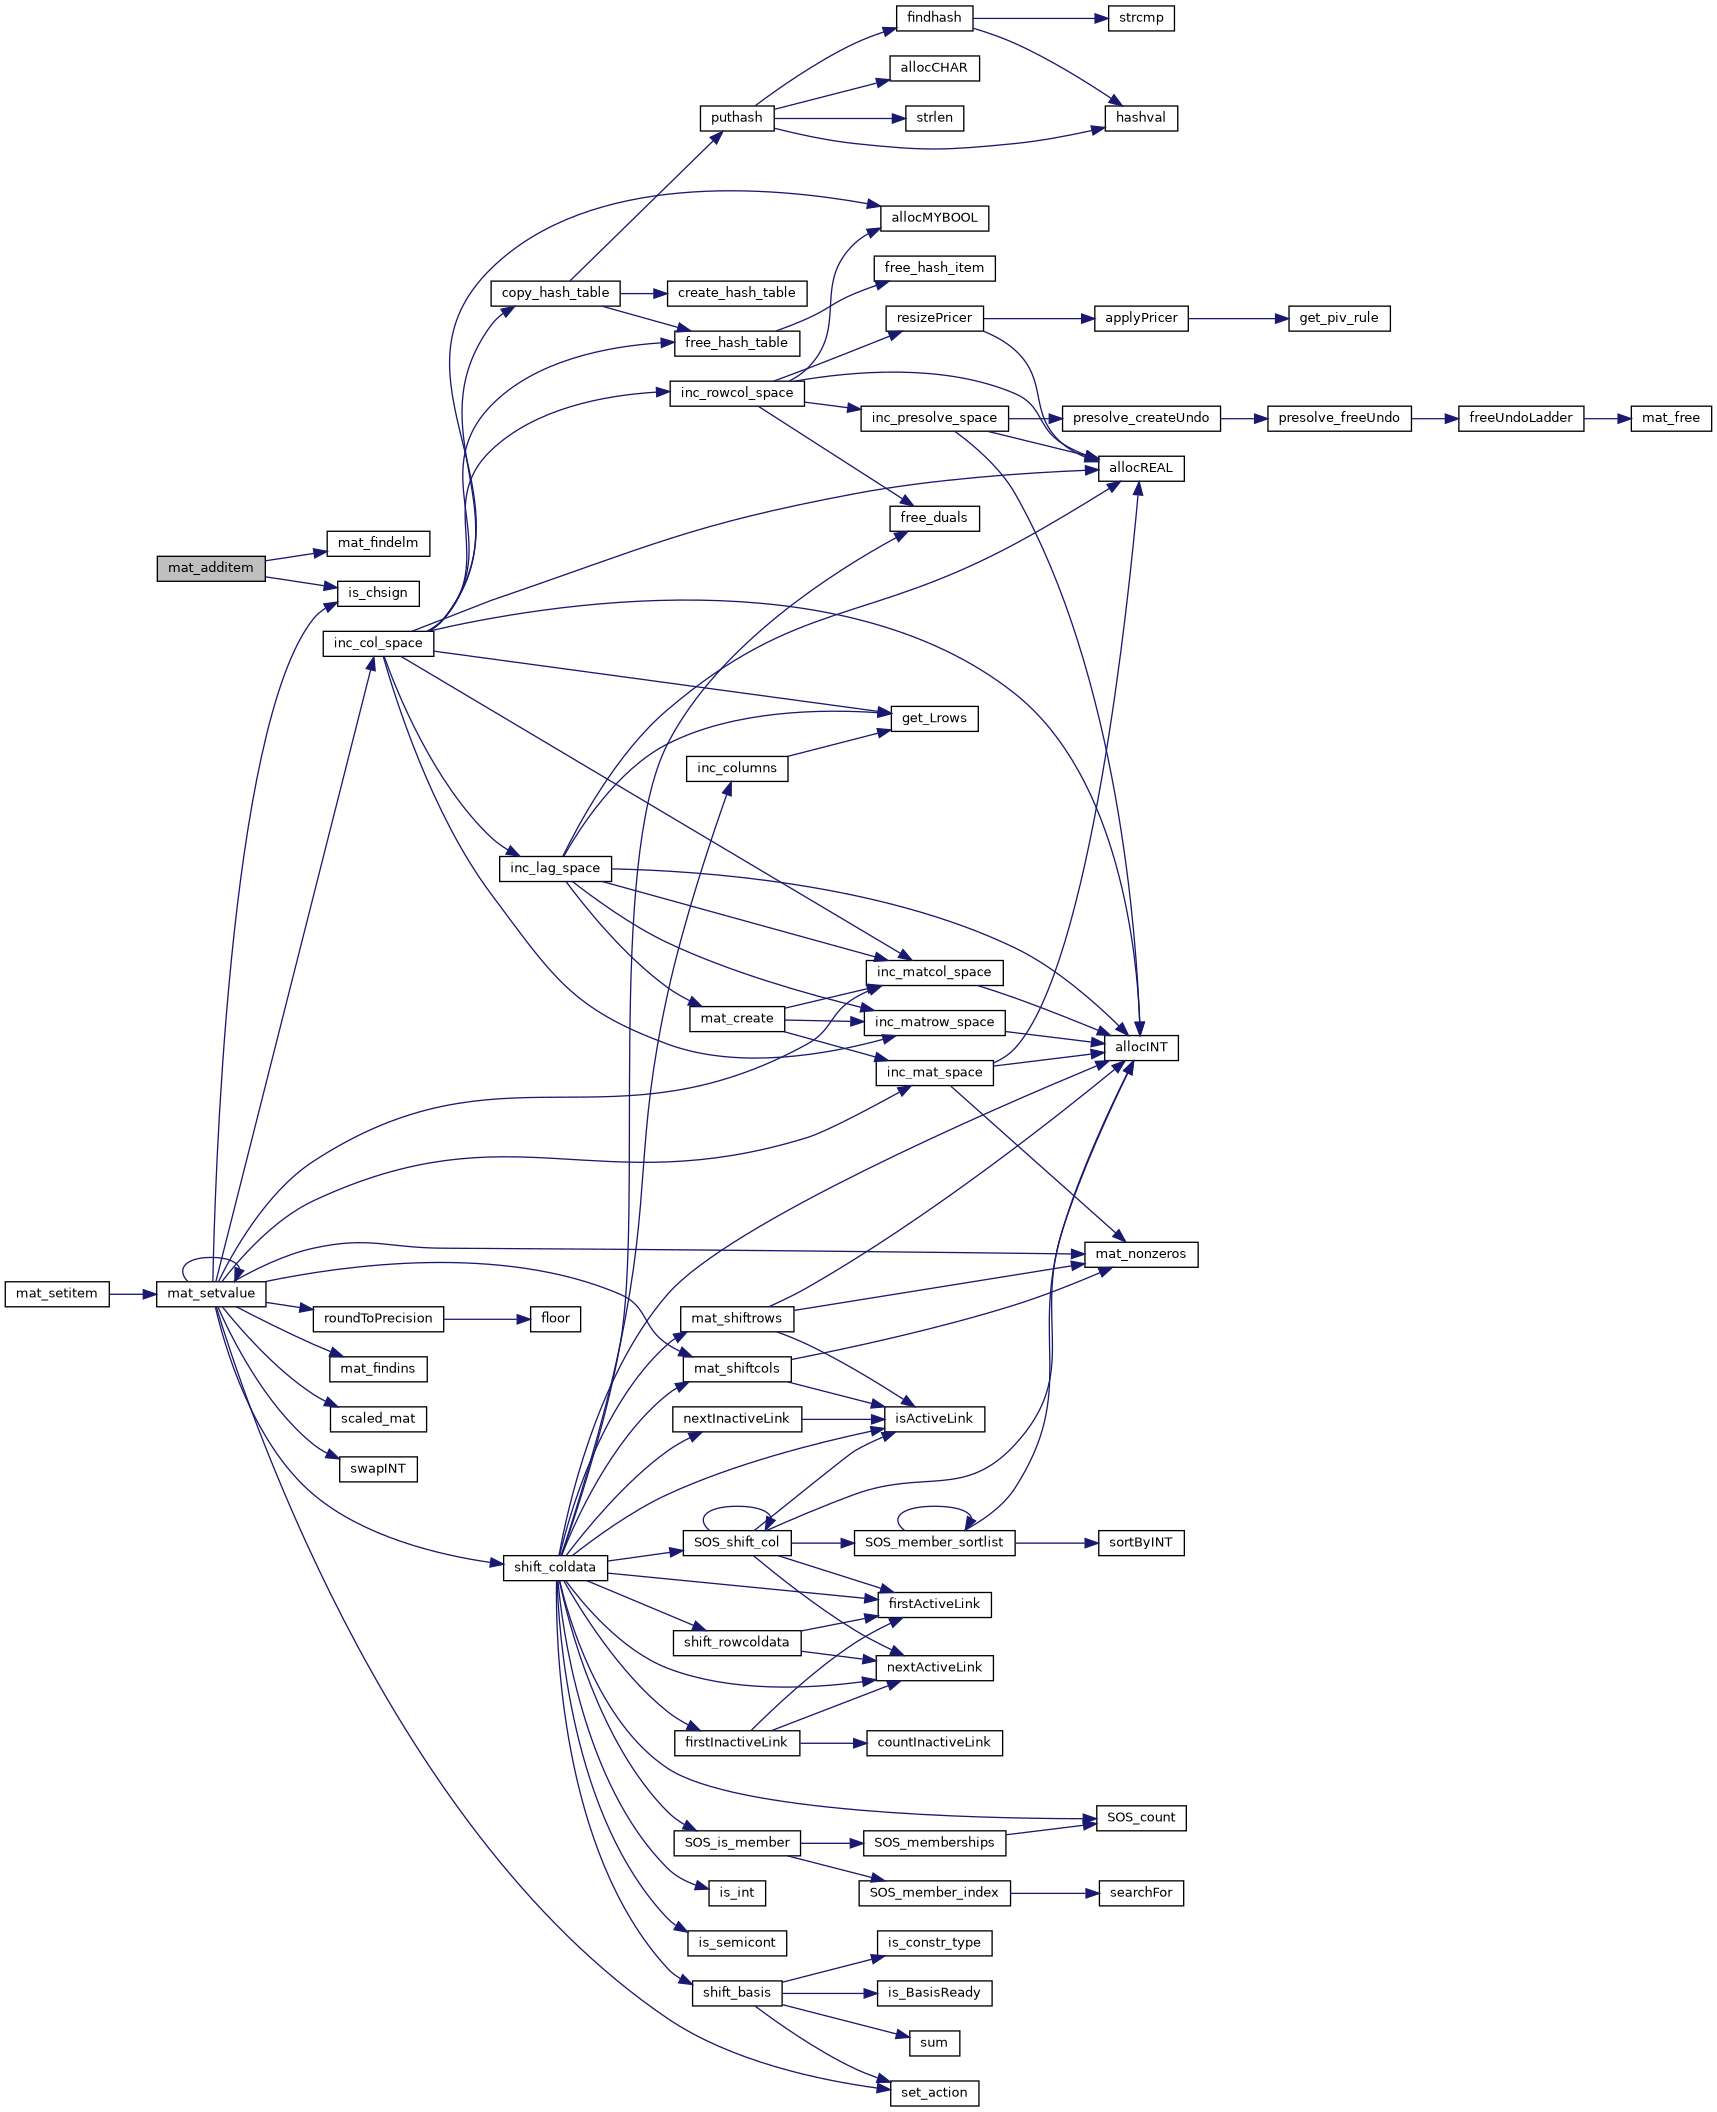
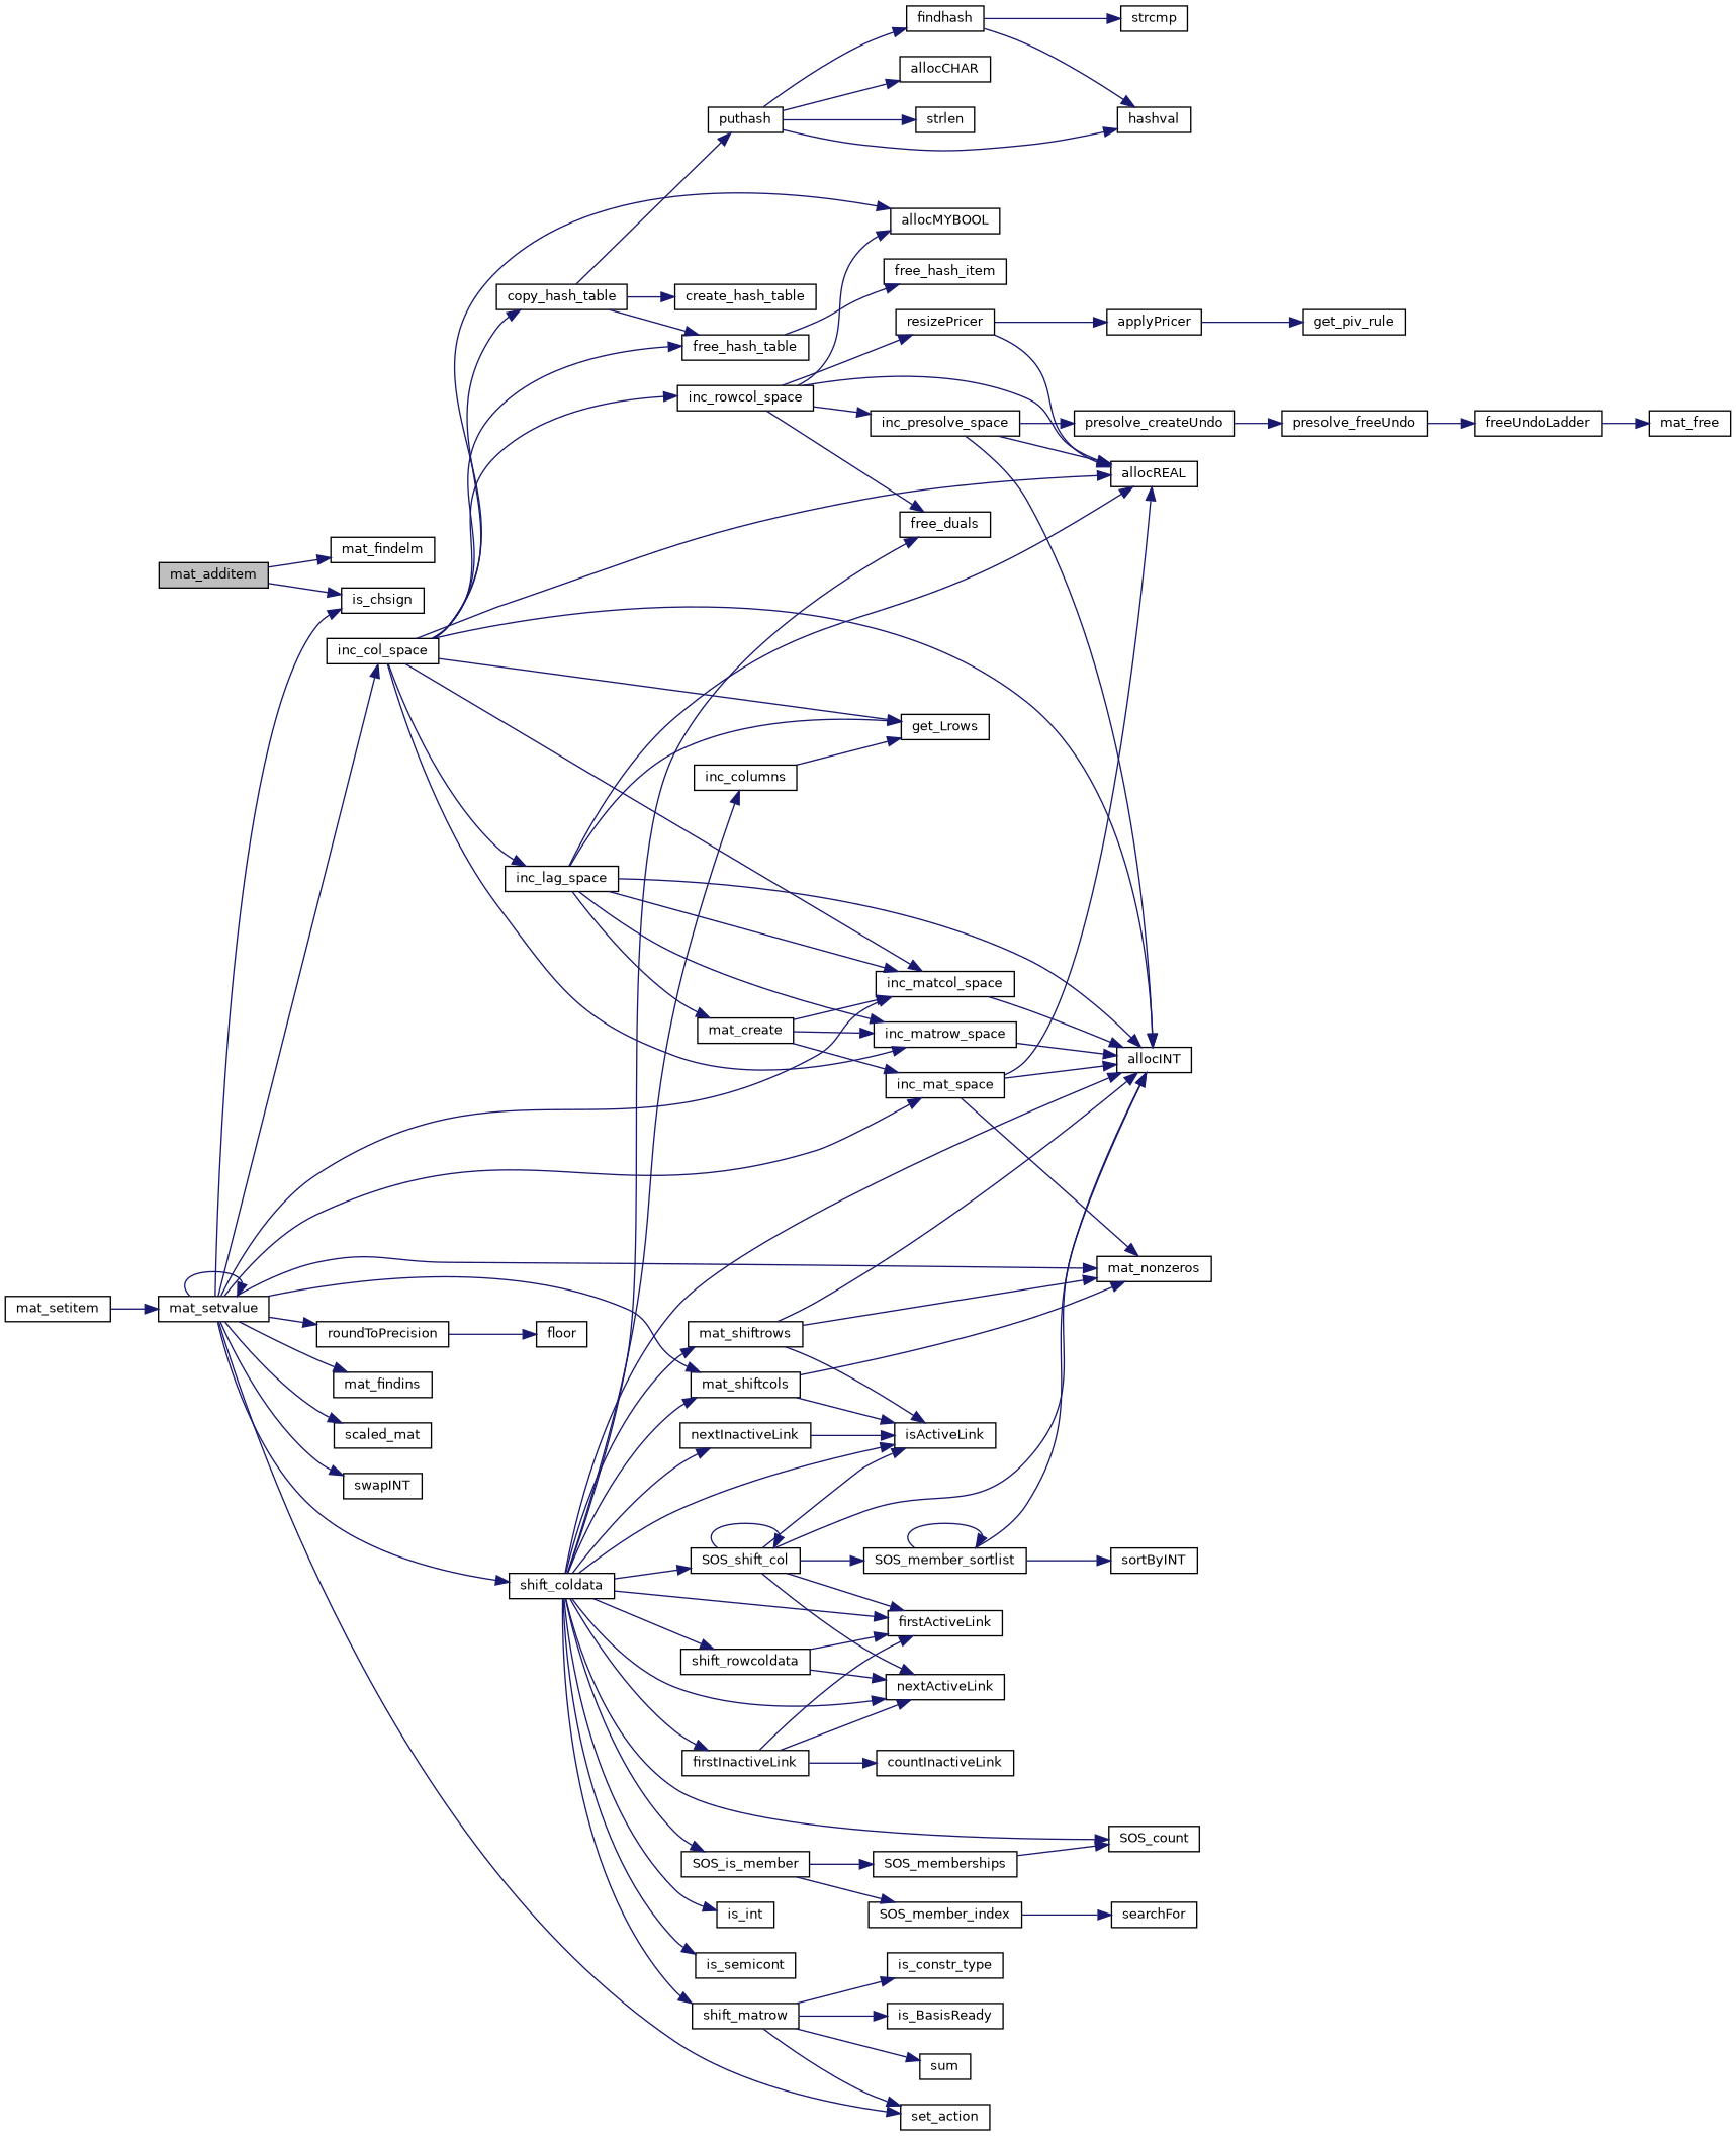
  digraph {
    rankdir=LR
    node [color=black fillcolor=white fontname=Helvetica fontsize=10 shape=record style=filled]
    edge [color=midnightblue fontname=Helvetica fontsize=10 labelfontname=Helvetica labelfontsize=10 style=solid]
    n1 [fillcolor=grey75 fontcolor=black height=0.2 label=mat_additem width=0.4]
    n2 [height=0.2 label=mat_findelm width=0.4]
    n3 [height=0.2 label=is_chsign width=0.4]
    n4 [height=0.2 label=mat_setitem width=0.4]
    n5 [height=0.2 label=mat_setvalue width=0.4]
    n6 [height=0.2 label=swapINT width=0.4]
    n7 [height=0.2 label=roundToPrecision width=0.4]
    n8 [height=0.2 label=inc_col_space width=0.4]
    n9 [height=0.2 label=inc_matcol_space width=0.4]
    n10 [height=0.2 label=inc_mat_space width=0.4]
    n11 [height=0.2 label=mat_nonzeros width=0.4]
    n12 [height=0.2 label=mat_findins width=0.4]
    n13 [height=0.2 label=set_action width=0.4]
    n14 [height=0.2 label=scaled_mat width=0.4]
    n15 [height=0.2 label=shift_coldata width=0.4]
    n16 [height=0.2 label=mat_shiftcols width=0.4]
    n17 [height=0.2 label=floor width=0.4]
    n18 [height=0.2 label=inc_matrow_space width=0.4]
    n19 [height=0.2 label=allocINT width=0.4]
    n20 [height=0.2 label=copy_hash_table width=0.4]
    n21 [height=0.2 label=free_hash_table width=0.4]
    n22 [height=0.2 label=allocREAL width=0.4]
    n23 [height=0.2 label=allocMYBOOL width=0.4]
    n24 [height=0.2 label=get_Lrows width=0.4]
    n25 [height=0.2 label=inc_lag_space width=0.4]
    n26 [height=0.2 label=inc_rowcol_space width=0.4]
    n27 [height=0.2 label=free_duals width=0.4]
    n28 [height=0.2 label=mat_shiftrows width=0.4]
    n29 [height=0.2 label=isActiveLink width=0.4]
    n30 [height=0.2 label=firstInactiveLink width=0.4]
    n31 [height=0.2 label=firstActiveLink width=0.4]
    n32 [height=0.2 label=nextActiveLink width=0.4]
    n33 [height=0.2 label=nextInactiveLink width=0.4]
    n34 [height=0.2 label=is_int width=0.4]
    n35 [height=0.2 label=SOS_is_member width=0.4]
    n36 [height=0.2 label=SOS_count width=0.4]
    n37 [height=0.2 label=is_semicont width=0.4]
-   n38 [height=0.2 label=shift_basis width=0.4]
+   n38 [height=0.2 label=shift_matrow width=0.4]
    n39 [height=0.2 label=SOS_shift_col width=0.4]
    n40 [height=0.2 label=shift_rowcoldata width=0.4]
    n41 [height=0.2 label=inc_columns width=0.4]
    n42 [height=0.2 label=create_hash_table width=0.4]
    n43 [height=0.2 label=puthash width=0.4]
    n44 [height=0.2 label=free_hash_item width=0.4]
    n45 [height=0.2 label=mat_create width=0.4]
    n46 [height=0.2 label=inc_presolve_space width=0.4]
    n47 [height=0.2 label=resizePricer width=0.4]
    n48 [height=0.2 label=findhash width=0.4]
    n49 [height=0.2 label=hashval width=0.4]
    n50 [height=0.2 label=allocCHAR width=0.4]
    n51 [height=0.2 label=strlen width=0.4]
    n52 [height=0.2 label=strcmp width=0.4]
    n53 [height=0.2 label=presolve_createUndo width=0.4]
    n54 [height=0.2 label=applyPricer width=0.4]
    n55 [height=0.2 label=presolve_freeUndo width=0.4]
    n56 [height=0.2 label=freeUndoLadder width=0.4]
    n57 [height=0.2 label=mat_free width=0.4]
    n58 [height=0.2 label=get_piv_rule width=0.4]
    n59 [height=0.2 label=countInactiveLink width=0.4]
    n60 [height=0.2 label=SOS_memberships width=0.4]
    n61 [height=0.2 label=SOS_member_index width=0.4]
    n62 [height=0.2 label=is_BasisReady width=0.4]
    n63 [height=0.2 label=sum width=0.4]
    n64 [height=0.2 label=is_constr_type width=0.4]
    n65 [height=0.2 label=SOS_member_sortlist width=0.4]
    n66 [height=0.2 label=searchFor width=0.4]
    n67 [height=0.2 label=sortByINT width=0.4]
    n1 -> n2
    n1 -> n3
    n4 -> n5
    n5 -> n3
    n5 -> n5
    n5 -> n6
    n5 -> n7
    n5 -> n8
    n5 -> n9
    n5 -> n10
    n5 -> n11
    n5 -> n12
    n5 -> n13
    n5 -> n14
    n5 -> n15
    n5 -> n16
    n7 -> n17
    n8 -> n9
    n8 -> n18
    n8 -> n19
    n8 -> n20
    n8 -> n21
    n8 -> n22
    n8 -> n23
    n8 -> n24
    n8 -> n25
    n8 -> n26
    n9 -> n19
    n10 -> n11
    n10 -> n19
    n10 -> n22
    n15 -> n16
    n15 -> n19
    n15 -> n27
    n15 -> n28
    n15 -> n29
    n15 -> n30
    n15 -> n31
    n15 -> n32
    n15 -> n33
    n15 -> n34
    n15 -> n35
    n15 -> n36
    n15 -> n37
    n15 -> n38
    n15 -> n39
    n15 -> n40
    n15 -> n41
    n16 -> n11
    n16 -> n29
    n18 -> n19
    n20 -> n21
    n20 -> n42
    n20 -> n43
    n21 -> n44
    n25 -> n9
    n25 -> n18
    n25 -> n19
    n25 -> n22
    n25 -> n24
    n25 -> n45
    n26 -> n22
    n26 -> n23
    n26 -> n27
    n26 -> n46
    n26 -> n47
    n28 -> n11
    n28 -> n19
    n28 -> n29
    n30 -> n31
    n30 -> n32
    n30 -> n59
    n33 -> n29
    n35 -> n60
    n35 -> n61
    n38 -> n13
    n38 -> n62
    n38 -> n63
    n38 -> n64
    n39 -> n19
    n39 -> n29
    n39 -> n31
    n39 -> n32
    n39 -> n39
    n39 -> n65
    n40 -> n31
    n40 -> n32
    n41 -> n24
    n43 -> n48
    n43 -> n49
    n43 -> n50
    n43 -> n51
    n45 -> n9
    n45 -> n10
    n45 -> n18
    n46 -> n19
    n46 -> n22
    n46 -> n53
    n47 -> n22
    n47 -> n54
    n48 -> n49
    n48 -> n52
    n53 -> n55
    n54 -> n58
    n55 -> n56
    n56 -> n57
    n60 -> n36
    n61 -> n66
    n65 -> n19
    n65 -> n65
    n65 -> n67
  }
